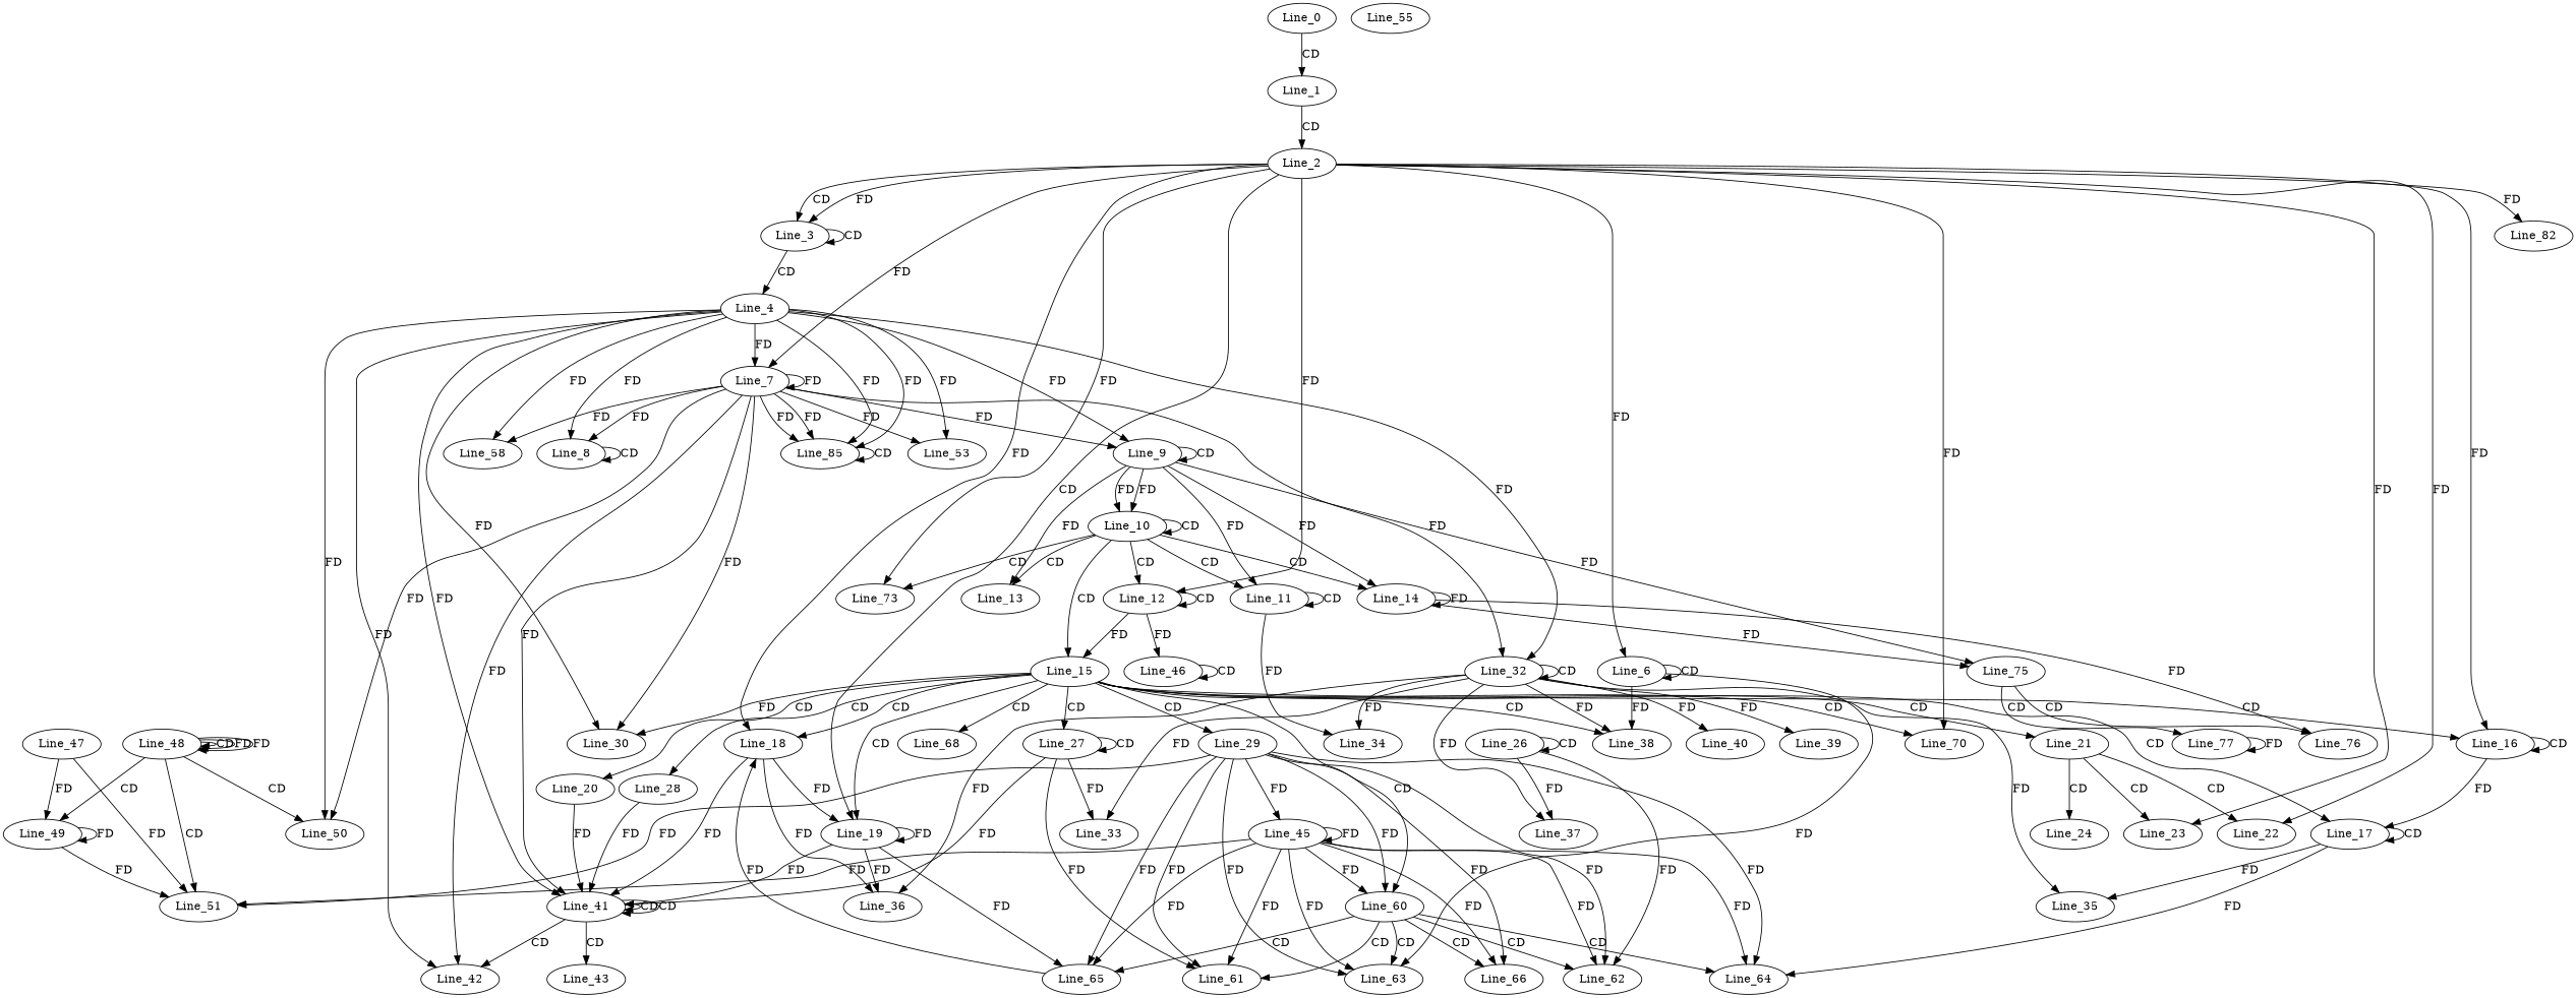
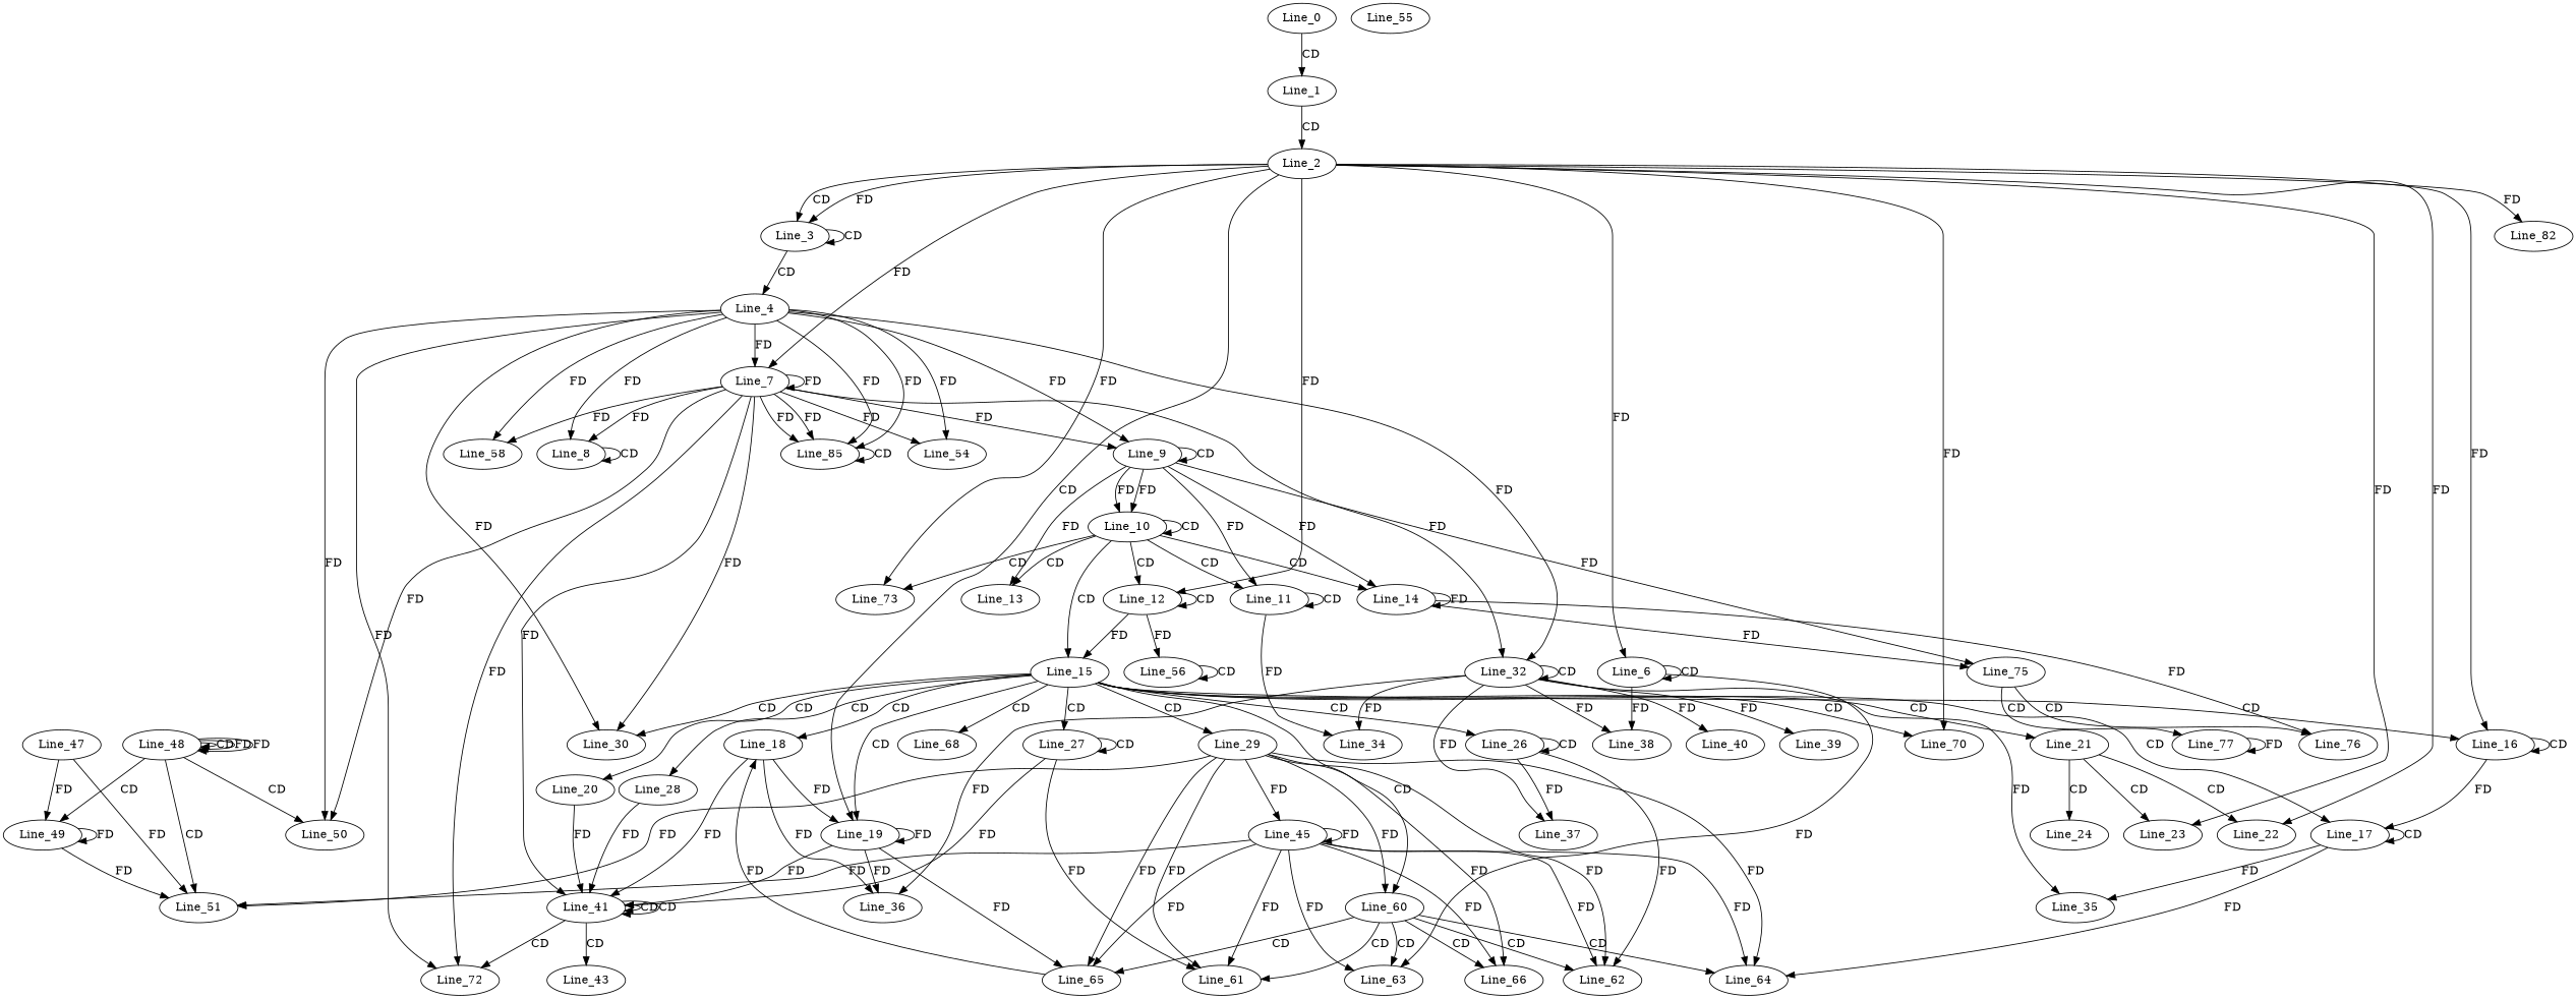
  digraph {
    Line_0
    Line_1
    Line_2
    Line_3
    Line_6
    Line_7
    Line_12
    Line_16
    Line_18
    Line_19
    Line_22
    Line_23
    Line_70
    Line_73
    Line_82
    Line_4
    Line_38
    Line_63
    Line_8
    Line_9
    Line_30
    Line_32
    Line_41
-   Line_42
+   Line_42 [label=Line_72]
    Line_50
-   Line_53
+   Line_53 [label=Line_54]
    Line_58
    Line_85
    Line_15
-   Line_46
+   Line_46 [label=Line_56]
    Line_17
    Line_36
    Line_65
    Line_10
    Line_11
    Line_13
    Line_14
    Line_75
    Line_34
    Line_35
    Line_37
-   Line_33
    Line_39
    Line_40
    Line_43
    Line_76
    Line_77
    Line_68
    Line_20
    Line_21
    Line_26
    Line_27
    Line_28
    Line_29
    Line_60
    Line_64
    Line_24
    Line_62
    Line_61
    Line_45
    Line_51
    Line_66
    Line_48
    Line_49
    Line_47
    Line_55
    Line_0 -> Line_1 [label=CD]
    Line_1 -> Line_2 [label=CD]
    Line_2 -> Line_3 [label=CD]
    Line_2 -> Line_3 [label=FD]
    Line_2 -> Line_6 [label=FD]
    Line_2 -> Line_7 [label=FD]
    Line_2 -> Line_12 [label=FD]
    Line_2 -> Line_16 [label=FD]
-   Line_2 -> Line_18 [label=FD]
    Line_2 -> Line_19 [label=CD]
    Line_2 -> Line_22 [label=FD]
    Line_2 -> Line_23 [label=FD]
    Line_2 -> Line_70 [label=FD]
    Line_2 -> Line_73 [label=FD]
    Line_2 -> Line_82 [label=FD]
    Line_3 -> Line_3 [label=CD]
    Line_3 -> Line_4 [label=CD]
    Line_6 -> Line_6 [label=CD]
    Line_6 -> Line_38 [label=FD]
    Line_6 -> Line_63 [label=FD]
    Line_7 -> Line_7 [label=FD]
    Line_7 -> Line_8 [label=FD]
    Line_7 -> Line_9 [label=FD]
    Line_7 -> Line_30 [label=FD]
    Line_7 -> Line_32 [label=FD]
    Line_7 -> Line_41 [label=FD]
    Line_7 -> Line_42 [label=FD]
    Line_7 -> Line_50 [label=FD]
    Line_7 -> Line_53 [label=FD]
    Line_7 -> Line_58 [label=FD]
    Line_7 -> Line_85 [label=FD]
    Line_7 -> Line_85 [label=FD]
    Line_12 -> Line_12 [label=CD]
    Line_12 -> Line_15 [label=FD]
    Line_12 -> Line_46 [label=FD]
    Line_16 -> Line_16 [label=CD]
    Line_16 -> Line_17 [label=FD]
    Line_18 -> Line_19 [label=FD]
    Line_18 -> Line_41 [label=FD]
    Line_18 -> Line_36 [label=FD]
    Line_19 -> Line_19 [label=FD]
    Line_19 -> Line_41 [label=FD]
    Line_19 -> Line_36 [label=FD]
    Line_19 -> Line_65 [label=FD]
    Line_4 -> Line_7 [label=FD]
    Line_4 -> Line_8 [label=FD]
    Line_4 -> Line_9 [label=FD]
    Line_4 -> Line_30 [label=FD]
    Line_4 -> Line_32 [label=FD]
-   Line_4 -> Line_41 [label=FD]
    Line_4 -> Line_42 [label=FD]
    Line_4 -> Line_50 [label=FD]
    Line_4 -> Line_53 [label=FD]
    Line_4 -> Line_58 [label=FD]
    Line_4 -> Line_85 [label=FD]
    Line_4 -> Line_85 [label=FD]
    Line_8 -> Line_8 [label=CD]
    Line_9 -> Line_9 [label=CD]
    Line_9 -> Line_10 [label=FD]
    Line_9 -> Line_10 [label=FD]
    Line_9 -> Line_11 [label=FD]
    Line_9 -> Line_13 [label=FD]
    Line_9 -> Line_14 [label=FD]
    Line_9 -> Line_75 [label=FD]
    Line_32 -> Line_38 [label=FD]
    Line_32 -> Line_32 [label=CD]
    Line_32 -> Line_36 [label=FD]
    Line_32 -> Line_34 [label=FD]
    Line_32 -> Line_35 [label=FD]
    Line_32 -> Line_37 [label=FD]
-   Line_32 -> Line_33 [label=FD]
    Line_32 -> Line_39 [label=FD]
    Line_32 -> Line_40 [label=FD]
    Line_41 -> Line_41 [label=CD]
    Line_41 -> Line_41 [label=CD]
    Line_41 -> Line_42 [label=CD]
    Line_41 -> Line_43 [label=CD]
    Line_85 -> Line_85 [label=CD]
    Line_15 -> Line_16 [label=CD]
    Line_15 -> Line_18 [label=CD]
    Line_15 -> Line_19 [label=CD]
    Line_15 -> Line_70 [label=CD]
-   Line_15 -> Line_30 [label=FD]
+   Line_15 -> Line_30 [label=CD]
    Line_15 -> Line_17 [label=CD]
    Line_15 -> Line_68 [label=CD]
    Line_15 -> Line_20 [label=CD]
    Line_15 -> Line_21 [label=CD]
-   Line_15 -> Line_38 [label=CD]
+   Line_15 -> Line_26 [label=CD]
    Line_15 -> Line_27 [label=CD]
    Line_15 -> Line_28 [label=CD]
    Line_15 -> Line_29 [label=CD]
    Line_15 -> Line_60 [label=CD]
    Line_46 -> Line_46 [label=CD]
    Line_17 -> Line_17 [label=CD]
    Line_17 -> Line_35 [label=FD]
    Line_17 -> Line_64 [label=FD]
    Line_65 -> Line_18 [label=FD]
    Line_10 -> Line_12 [label=CD]
    Line_10 -> Line_73 [label=CD]
    Line_10 -> Line_15 [label=CD]
    Line_10 -> Line_10 [label=CD]
    Line_10 -> Line_11 [label=CD]
    Line_10 -> Line_13 [label=CD]
    Line_10 -> Line_14 [label=CD]
    Line_11 -> Line_11 [label=CD]
    Line_11 -> Line_34 [label=FD]
    Line_14 -> Line_14 [label=FD]
    Line_14 -> Line_75 [label=FD]
    Line_14 -> Line_76 [label=FD]
    Line_75 -> Line_76 [label=CD]
    Line_75 -> Line_77 [label=CD]
    Line_77 -> Line_77 [label=FD]
    Line_20 -> Line_41 [label=FD]
    Line_21 -> Line_22 [label=CD]
    Line_21 -> Line_23 [label=CD]
    Line_21 -> Line_24 [label=CD]
    Line_26 -> Line_37 [label=FD]
    Line_26 -> Line_26 [label=CD]
    Line_26 -> Line_62 [label=FD]
    Line_27 -> Line_41 [label=FD]
-   Line_27 -> Line_33 [label=FD]
    Line_27 -> Line_27 [label=CD]
    Line_27 -> Line_61 [label=FD]
    Line_28 -> Line_41 [label=FD]
-   Line_29 -> Line_63 [label=FD]
    Line_29 -> Line_65 [label=FD]
    Line_29 -> Line_60 [label=FD]
    Line_29 -> Line_64 [label=FD]
    Line_29 -> Line_62 [label=FD]
    Line_29 -> Line_61 [label=FD]
    Line_29 -> Line_45 [label=FD]
    Line_29 -> Line_51 [label=FD]
    Line_29 -> Line_66 [label=FD]
    Line_60 -> Line_63 [label=CD]
    Line_60 -> Line_65 [label=CD]
    Line_60 -> Line_64 [label=CD]
    Line_60 -> Line_62 [label=CD]
    Line_60 -> Line_61 [label=CD]
    Line_60 -> Line_66 [label=CD]
    Line_45 -> Line_63 [label=FD]
    Line_45 -> Line_65 [label=FD]
-   Line_45 -> Line_60 [label=FD]
    Line_45 -> Line_64 [label=FD]
    Line_45 -> Line_62 [label=FD]
    Line_45 -> Line_61 [label=FD]
    Line_45 -> Line_45 [label=FD]
    Line_45 -> Line_51 [label=FD]
    Line_45 -> Line_66 [label=FD]
    Line_48 -> Line_50 [label=CD]
    Line_48 -> Line_51 [label=CD]
    Line_48 -> Line_48 [label=CD]
    Line_48 -> Line_48 [label=FD]
    Line_48 -> Line_48 [label=FD]
    Line_48 -> Line_49 [label=CD]
    Line_49 -> Line_51 [label=FD]
    Line_49 -> Line_49 [label=FD]
    Line_47 -> Line_51 [label=FD]
    Line_47 -> Line_49 [label=FD]
  }
